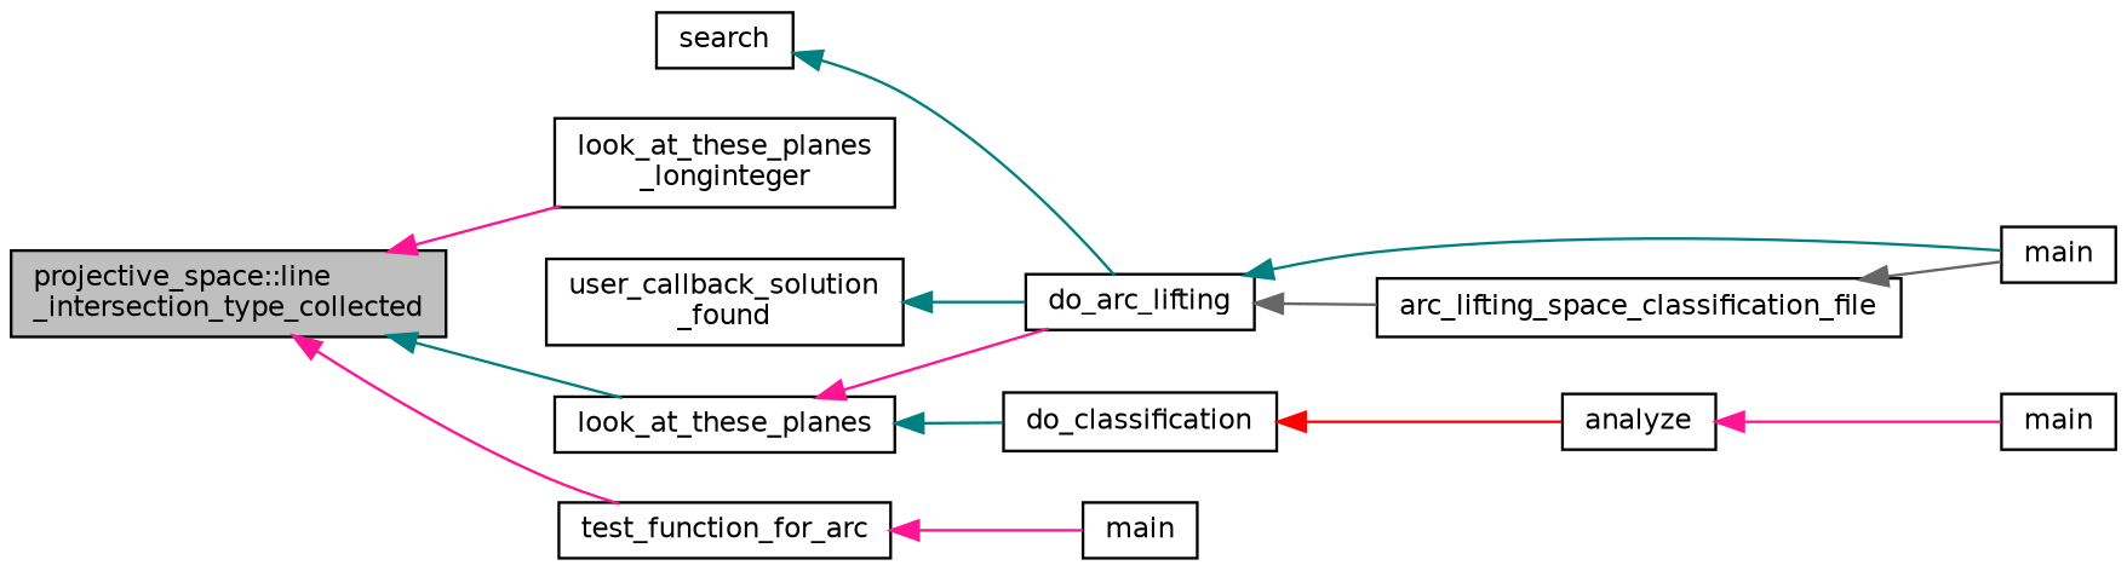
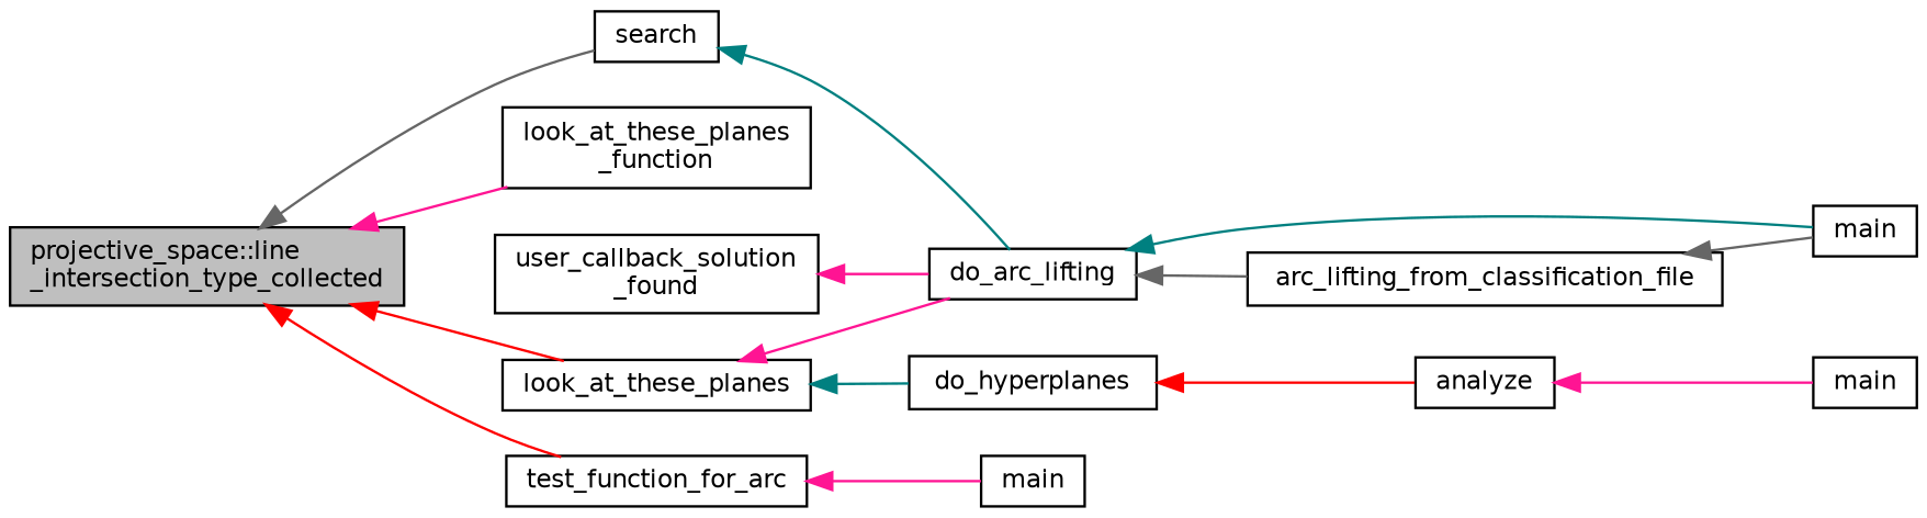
  digraph {
    rankdir=LR
    node [color=black fillcolor=white fontname=Helvetica fontsize=10 shape=record style=filled]
    edge [color=teal dir=back fontname=Helvetica fontsize=10 labelfontname=Helvetica labelfontsize=10 style=solid]
    n1 [fillcolor=grey75 fontcolor=black height=0.2 label="projective_space::line\l_intersection_type_collected" width=0.4]
    n2 [height=0.2 label=search width=0.4]
-   n3 [height=0.2 label="look_at_these_planes\l_longinteger" width=0.4]
+   n3 [height=0.2 label="look_at_these_planes\l_function" width=0.4]
    n4 [height=0.2 label=look_at_these_planes width=0.4]
    n5 [height=0.2 label=test_function_for_arc width=0.4]
    n6 [height=0.2 label=do_arc_lifting width=0.4]
    n7 [height=0.2 label=main width=0.4]
-   n8 [height=0.2 label=arc_lifting_space_classification_file width=0.4]
+   n8 [height=0.2 label=arc_lifting_from_classification_file width=0.4]
    n9 [height=0.2 label="user_callback_solution\l_found" width=0.4]
-   n10 [height=0.2 label=do_classification width=0.4]
+   n10 [height=0.2 label=do_hyperplanes width=0.4]
    n11 [height=0.2 label=main width=0.4]
    n12 [height=0.2 label=analyze width=0.4]
    n13 [height=0.2 label=main width=0.4]
+   n1 -> n2 [color=gray40]
    n1 -> n3 [color=deeppink]
-   n1 -> n4
-   n1 -> n5 [color=deeppink]
+   n1 -> n4 [color=red]
+   n1 -> n5 [color=red]
    n2 -> n6
    n4 -> n6 [color=deeppink]
    n4 -> n10
    n5 -> n11 [color=deeppink]
    n6 -> n7
    n6 -> n8 [color=gray40]
    n8 -> n7 [color=gray40]
-   n9 -> n6
+   n9 -> n6 [color=deeppink]
    n10 -> n12 [color=red]
    n12 -> n13 [color=deeppink]
  }
